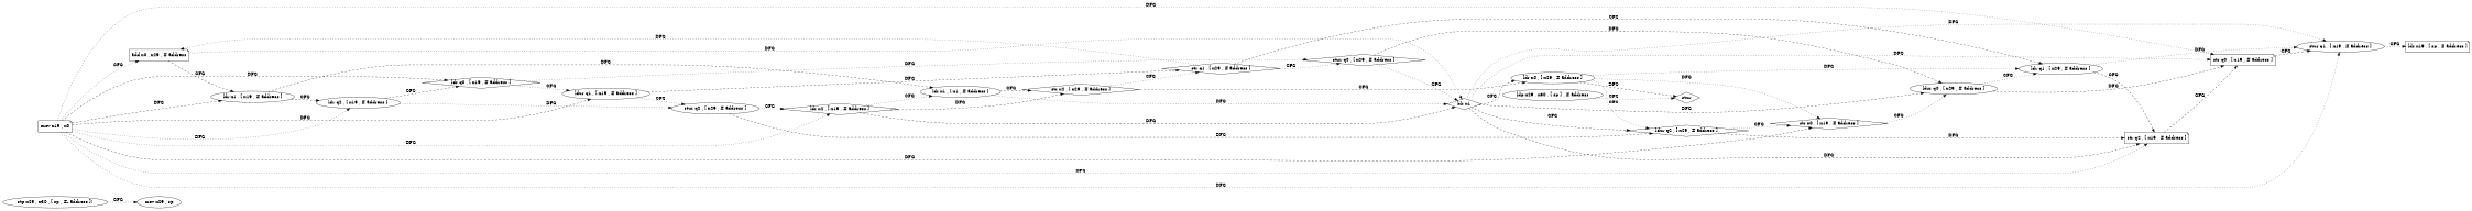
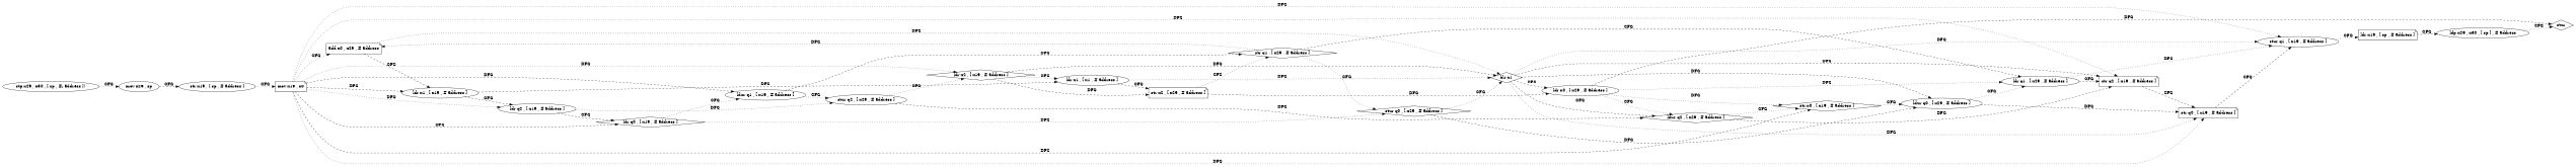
  digraph {
    rankdir=LR
    node [shape=ellipse]
    edge [style=dotted]
    n1 [label="stp x29 , x30 , [ sp , #- address ]!"]
    n2 [label="mov x29 , sp"]
+   n3 [label="str x19 , [ sp , # address ]"]
    n4 [label="mov x19 , x0" shape=note]
    n5 [label="add x0 , x29 , # address" shape=note]
    n6 [label="ldr x1 , [ x19 , # address ]"]
    n7 [label="ldr q2 , [ x19 , # address ]"]
    n8 [label="ldr q0 , [ x19 , # address ]" shape=diamond]
    n9 [label="ldur q1 , [ x19 , # address ]"]
    n10 [label="ldr x2 , [ x19 , # address ]" shape=diamond]
    n11 [label="str x0 , [ x19 , # address ]" shape=diamond]
    n12 [label="str q2 , [ x19 , # address ]" shape=note]
    n13 [label="str q0 , [ x19 , # address ]" shape=note]
    n14 [label="stur q1 , [ x19 , # address ]"]
    n15 [label="blr x1" shape=diamond]
    n16 [label="ldr x1 , [ x1 , # address ]"]
    n17 [label="stur q2 , [ x29 , # address ]"]
    n18 [label="stur q0 , [ x29 , # address ]" shape=diamond]
    n19 [label="str q1 , [ x29 , # address ]" shape=diamond]
-   n20 [label="str x2 , [ x29 , # address ]" shape=diamond]
+   n20 [label="str x2 , [ x29 , # address ]" shape=note]
    n21 [label="ldur q0 , [ x29 , # address ]"]
    n22 [label="ldr x19 , [ sp , # address ]" shape=note]
    n23 [label="ldur q2 , [ x29 , # address ]" shape=diamond]
    n24 [label="ldr x0 , [ x29 , # address ]"]
    n25 [label="ldr q1 , [ x29 , # address ]"]
    n26 [label=stur shape=diamond]
    n27 [label="ldp x29 , x30 , [ sp ] , # address"]
    n1 -> n2 [label=CFG]
+   n2 -> n3 [label=CFG style=dashed]
+   n3 -> n4 [label=CFG]
    n4 -> n5 [label=CFG]
    n4 -> n6 [label=DFG style=dashed]
    n4 -> n7 [label=DFG]
    n4 -> n8 [label=DFG style=dashed]
    n4 -> n9 [label=DFG style=dashed]
    n4 -> n10 [label=DFG]
    n4 -> n11 [label=DFG style=dashed]
    n4 -> n12 [label=DFG]
    n4 -> n13 [label=DFG]
    n4 -> n14 [label=DFG]
    n5 -> n6 [label=CFG style=dashed]
    n5 -> n15 [label=DFG]
    n6 -> n7 [label=CFG style=dashed]
    n6 -> n16 [label=DFG style=dashed]
    n7 -> n8 [label=CFG style=dashed]
    n7 -> n17 [label=DFG]
    n8 -> n9 [label=CFG]
    n8 -> n18 [label=DFG]
    n9 -> n17 [label=CFG]
    n9 -> n19 [label=DFG style=dashed]
    n10 -> n15 [label=DFG style=dashed]
    n10 -> n16 [label=CFG]
    n10 -> n20 [label=DFG style=dashed]
    n11 -> n21 [label=CFG]
    n12 -> n13 [label=CFG style=dashed]
    n13 -> n14 [label=CFG style=dashed]
    n14 -> n22 [label=CFG]
    n15 -> n12 [label=DFG style=dashed]
    n15 -> n13 [label=DFG]
    n15 -> n14 [label=DFG]
    n15 -> n21 [label=DFG style=dashed]
    n15 -> n23 [label=CFG style=dashed]
    n15 -> n24 [label=CFG style=dashed]
    n16 -> n15 [label=DFG]
    n16 -> n20 [label=CFG style=dashed]
    n17 -> n10 [label=CFG]
    n17 -> n23 [label=DFG style=dashed]
    n18 -> n15 [label=CFG]
    n18 -> n21 [label=DFG style=dashed]
    n19 -> n5 [label=DFG]
    n19 -> n18 [label=CFG]
    n19 -> n25 [label=CFG style=dashed]
    n20 -> n19 [label=CFG]
-   n20 -> n24 [label=CFG style=dashed]
+   n20 -> n24 [label=DFG style=dashed]
    n21 -> n13 [label=DFG style=dashed]
    n21 -> n25 [label=CFG]
+   n22 -> n27 [label=CFG style=dashed]
    n23 -> n11 [label=CFG]
    n23 -> n12 [label=DFG style=dashed]
    n24 -> n11 [label=DFG]
    n24 -> n23 [label=CFG]
    n24 -> n25 [label=DFG]
    n24 -> n26 [label=DFG style=dashed]
    n25 -> n12 [label=CFG style=dashed]
    n25 -> n14 [label=DFG]
    n27 -> n26 [label=CFG]
  }
